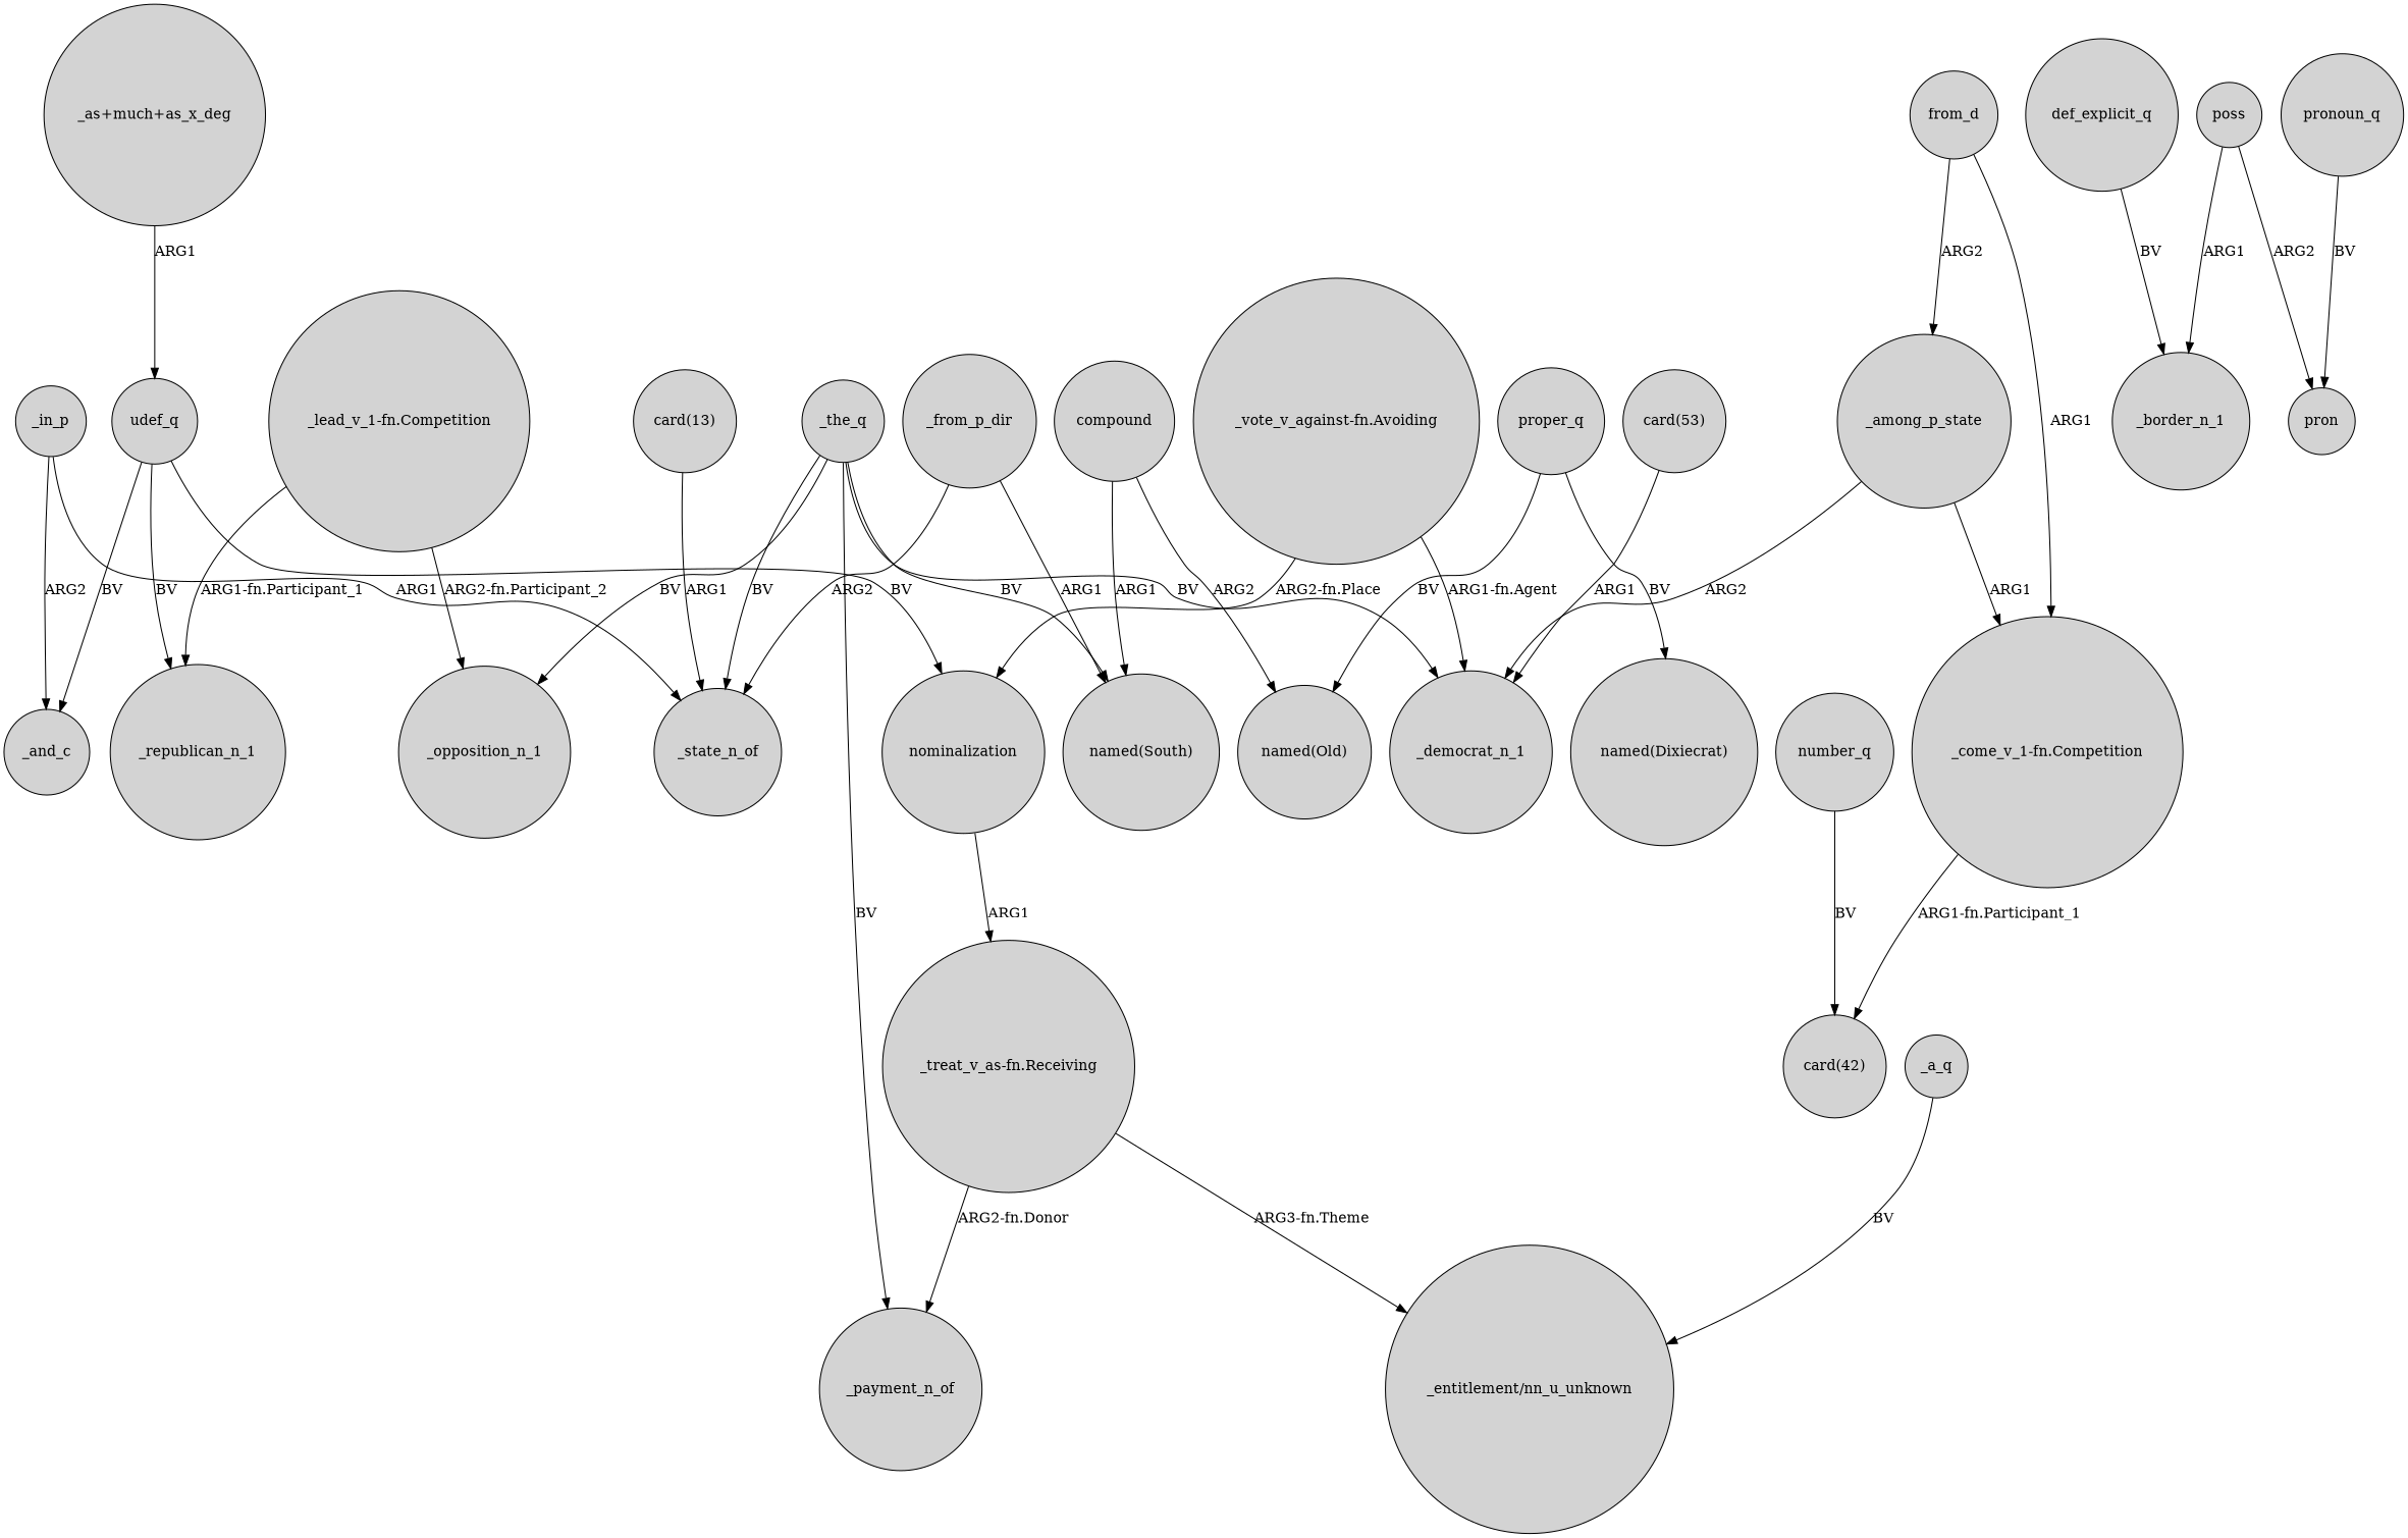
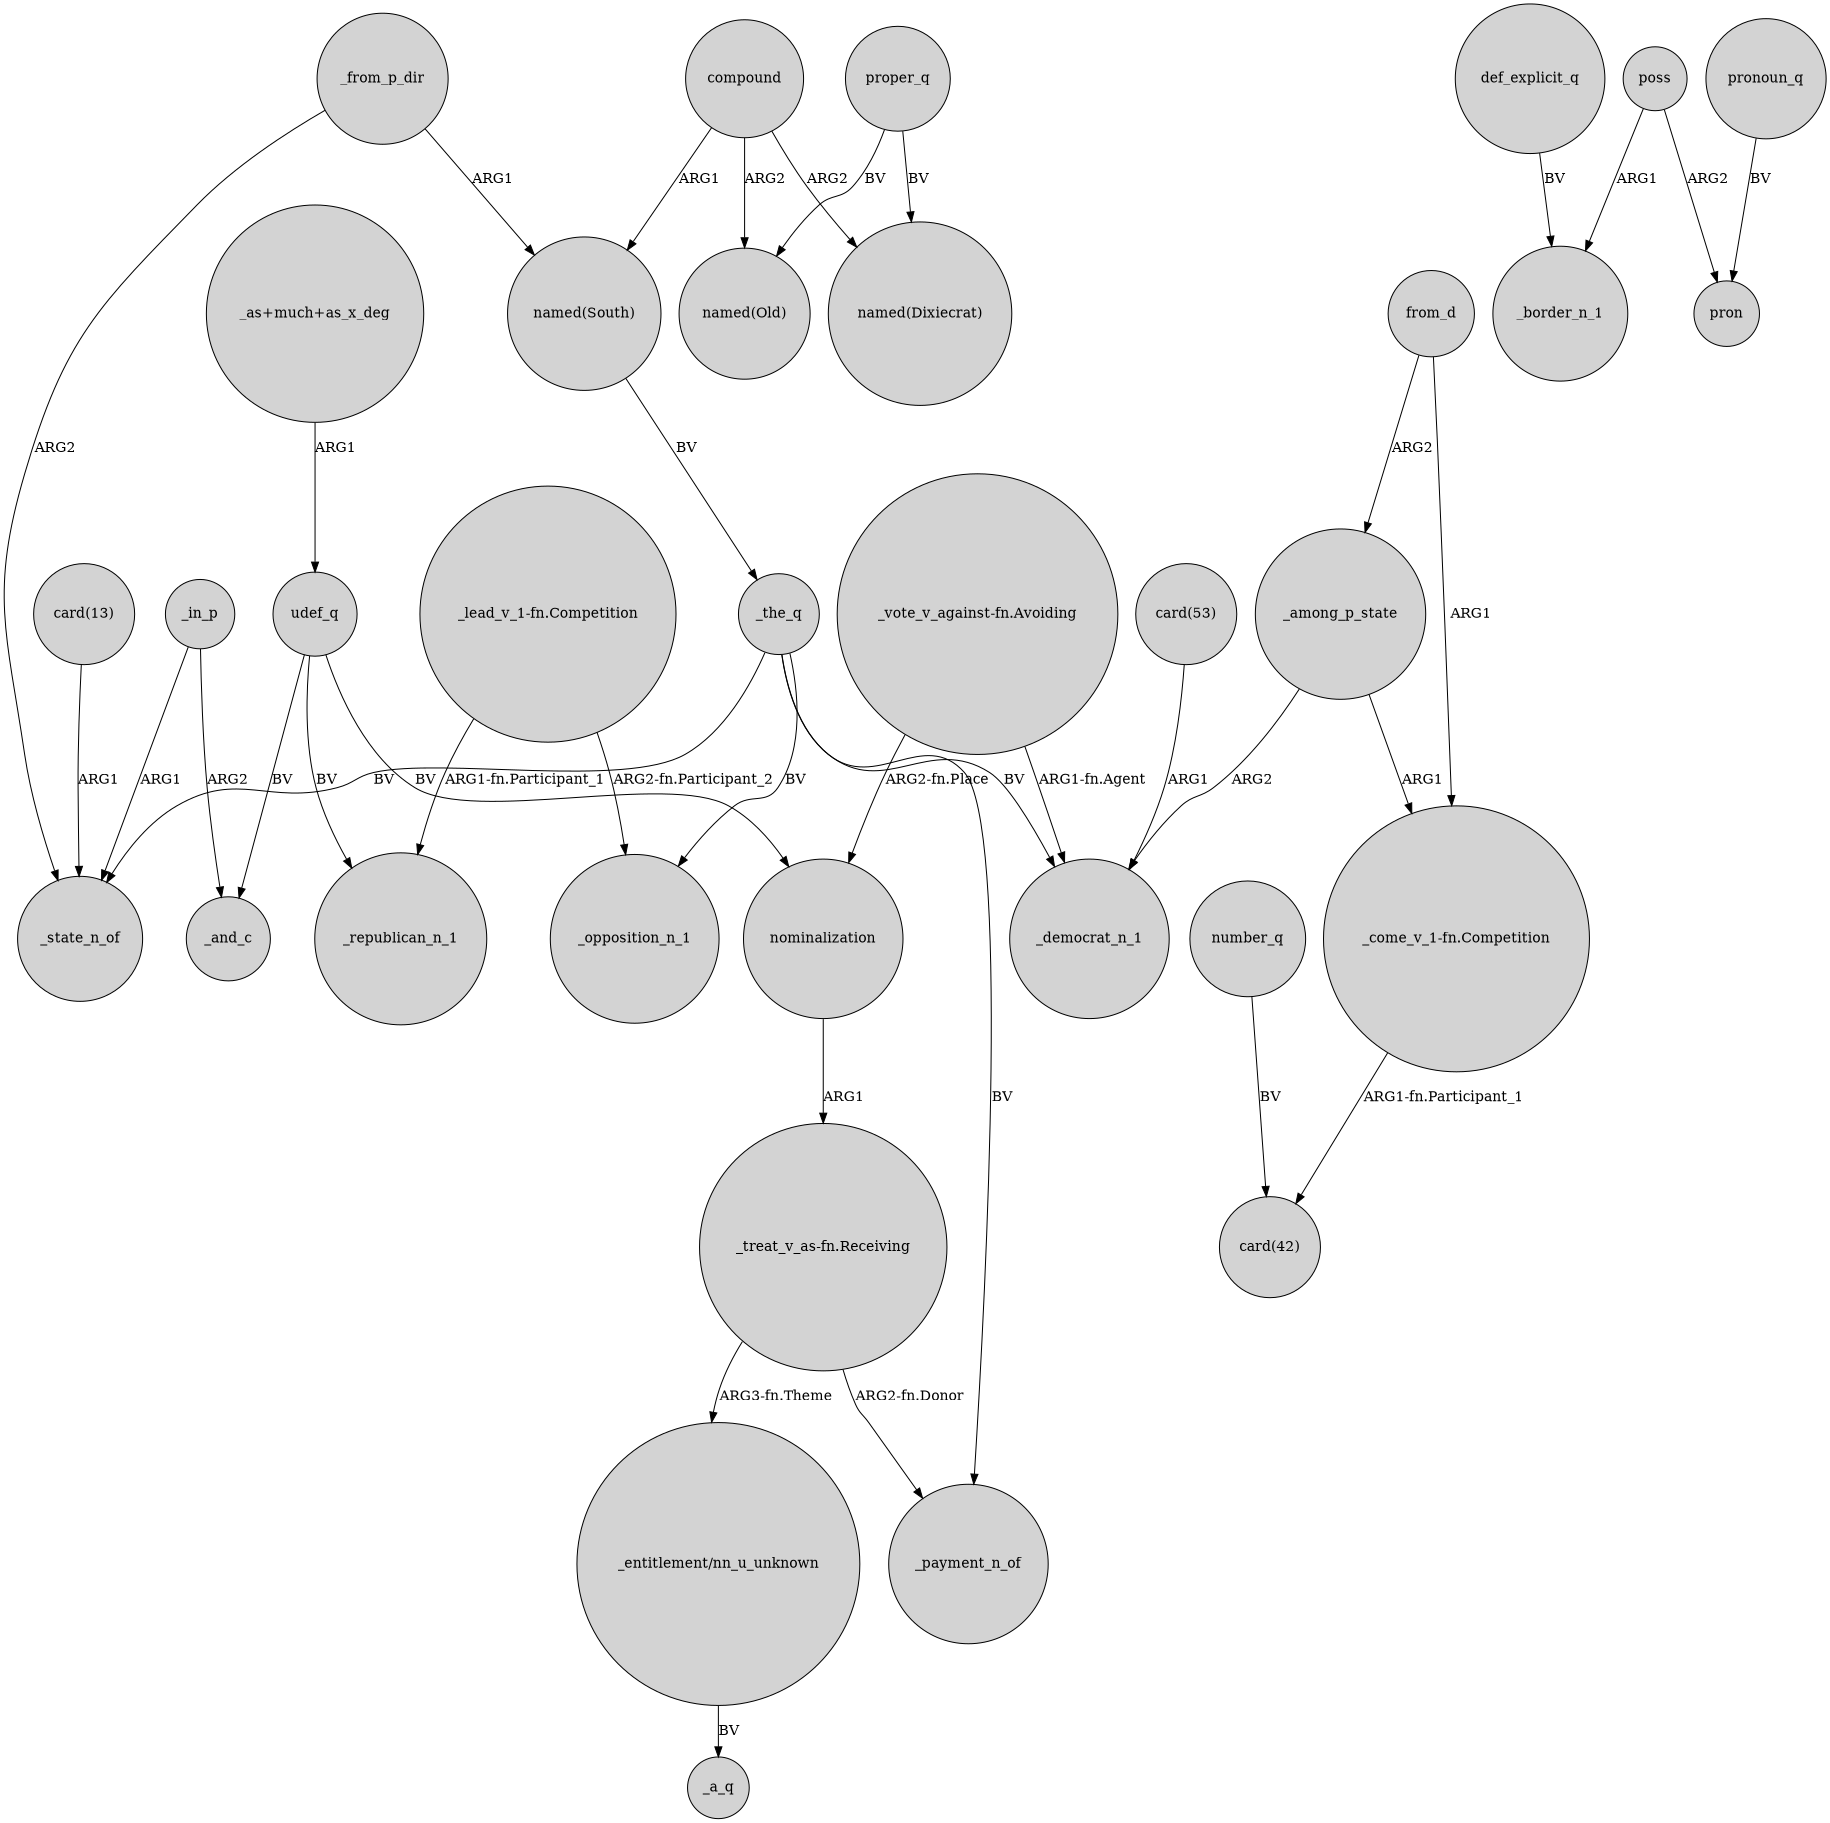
  digraph {
    node [shape=circle style=filled]
    nominalization
    "_treat_v_as-fn.Receiving"
    _payment_n_of
    "_entitlement/nn_u_unknown"
    _in_p
    _and_c
    _state_n_of
    _the_q
    _democrat_n_1
    _opposition_n_1
    "named(South)"
    "_lead_v_1-fn.Competition"
    _republican_n_1
    udef_q
    number_q
    "card(42)"
    n17 [label=from_d]
    "_come_v_1-fn.Competition"
    _among_p_state
    compound
    "named(Old)"
    "named(Dixiecrat)"
    "_vote_v_against-fn.Avoiding"
    "card(53)"
    poss
    _border_n_1
    pron
    pronoun_q
    _from_p_dir
    def_explicit_q
    proper_q
    _a_q
    "_as+much+as_x_deg"
    "card(13)"
    nominalization -> "_treat_v_as-fn.Receiving" [label=ARG1]
    "_treat_v_as-fn.Receiving" -> _payment_n_of [label="ARG2-fn.Donor"]
    "_treat_v_as-fn.Receiving" -> "_entitlement/nn_u_unknown" [label="ARG3-fn.Theme"]
    _in_p -> _and_c [label=ARG2]
    _in_p -> _state_n_of [label=ARG1]
    _the_q -> _payment_n_of [label=BV]
    _the_q -> _state_n_of [label=BV]
    _the_q -> _democrat_n_1 [label=BV]
    _the_q -> _opposition_n_1 [label=BV]
-   _the_q -> "named(South)" [label=BV]
+   "named(South)" -> _the_q [label=BV]
    "_lead_v_1-fn.Competition" -> _opposition_n_1 [label="ARG2-fn.Participant_2"]
    "_lead_v_1-fn.Competition" -> _republican_n_1 [label="ARG1-fn.Participant_1"]
    udef_q -> nominalization [label=BV]
    udef_q -> _and_c [label=BV]
    udef_q -> _republican_n_1 [label=BV]
    number_q -> "card(42)" [label=BV]
    n17 -> "_come_v_1-fn.Competition" [label=ARG1]
    n17 -> _among_p_state [label=ARG2]
    "_come_v_1-fn.Competition" -> "card(42)" [label="ARG1-fn.Participant_1"]
    _among_p_state -> _democrat_n_1 [label=ARG2]
    _among_p_state -> "_come_v_1-fn.Competition" [label=ARG1]
    compound -> "named(South)" [label=ARG1]
    compound -> "named(Old)" [label=ARG2]
+   compound -> "named(Dixiecrat)" [label=ARG2]
    "_vote_v_against-fn.Avoiding" -> nominalization [label="ARG2-fn.Place"]
    "_vote_v_against-fn.Avoiding" -> _democrat_n_1 [label="ARG1-fn.Agent"]
    "card(53)" -> _democrat_n_1 [label=ARG1]
    poss -> _border_n_1 [label=ARG1]
    poss -> pron [label=ARG2]
    pronoun_q -> pron [label=BV]
    _from_p_dir -> _state_n_of [label=ARG2]
    _from_p_dir -> "named(South)" [label=ARG1]
    def_explicit_q -> _border_n_1 [label=BV]
    proper_q -> "named(Old)" [label=BV]
    proper_q -> "named(Dixiecrat)" [label=BV]
-   _a_q -> "_entitlement/nn_u_unknown" [label=BV]
+   "_entitlement/nn_u_unknown" -> _a_q [label=BV]
    "_as+much+as_x_deg" -> udef_q [label=ARG1]
    "card(13)" -> _state_n_of [label=ARG1]
  }
